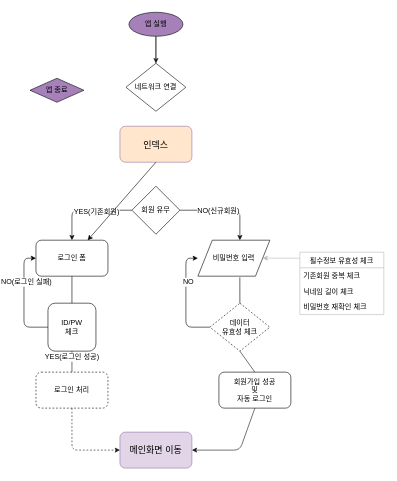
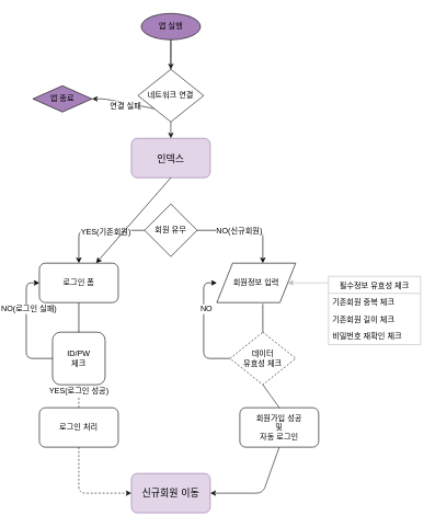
  <mxCell id="0" />
  <mxCell id="1" parent="0" />
- <mxCell id="4" value="&lt;font style=&quot;font-size: 15px&quot;&gt;인덱스&lt;/font&gt;" style="rounded=1;whiteSpace=wrap;html=1;labelBackgroundColor=none;fillColor=#ffe6cc;strokeColor=#9673a6;" parent="1" vertex="1"><mxGeometry x="180" y="210" width="120" height="60" as="geometry" /></mxCell>
+ <mxCell id="2" value="" style="endArrow=classic;html=1;strokeColor=#171717;exitX=0;exitY=1;exitDx=0;exitDy=0;entryX=1;entryY=0.5;entryDx=0;entryDy=0;" parent="1" source="34" target="39" edge="1"><mxGeometry width="50" height="50" relative="1" as="geometry"><mxPoint x="140" y="140" as="sourcePoint" /><mxPoint x="120" y="170" as="targetPoint" /><Array as="points"><mxPoint x="140" y="150" /></Array></mxGeometry></mxCell>
+ <mxCell id="3" value="연결 실패" style="text;html=1;resizable=0;points=[];align=center;verticalAlign=middle;labelBackgroundColor=#ffffff;" parent="2" vertex="1" connectable="0"><mxGeometry x="-0.495" y="1" relative="1" as="geometry"><mxPoint x="-21" y="-1" as="offset" /></mxGeometry></mxCell>
+ <mxCell id="4" value="&lt;font style=&quot;font-size: 15px&quot;&gt;인덱스&lt;/font&gt;" style="rounded=1;whiteSpace=wrap;html=1;labelBackgroundColor=none;fillColor=#e1d5e7;strokeColor=#9673a6;" parent="1" vertex="1"><mxGeometry x="180" y="210" width="120" height="60" as="geometry" /></mxCell>
  <mxCell id="5" value="회원 유무" style="rhombus;whiteSpace=wrap;html=1;" parent="1" vertex="1"><mxGeometry x="200" y="310" width="80" height="80" as="geometry" /></mxCell>
  <mxCell id="6" value="" style="endArrow=classic;html=1;exitX=0;exitY=0.5;exitDx=0;exitDy=0;" parent="1" source="5" edge="1"><mxGeometry width="50" height="50" relative="1" as="geometry"><mxPoint x="140" y="380" as="sourcePoint" /><mxPoint x="100" y="400" as="targetPoint" /><Array as="points"><mxPoint x="100" y="350" /></Array></mxGeometry></mxCell>
  <mxCell id="7" value="YES(기존회원)" style="text;html=1;resizable=0;points=[];align=center;verticalAlign=middle;labelBackgroundColor=#ffffff;" parent="6" vertex="1" connectable="0"><mxGeometry x="-0.2" y="1" relative="1" as="geometry"><mxPoint as="offset" /></mxGeometry></mxCell>
  <mxCell id="8" value="" style="endArrow=classic;html=1;exitX=1;exitY=0.5;exitDx=0;exitDy=0;" parent="1" source="5" edge="1"><mxGeometry width="50" height="50" relative="1" as="geometry"><mxPoint x="280" y="380" as="sourcePoint" /><mxPoint x="380" y="400" as="targetPoint" /><Array as="points"><mxPoint x="380" y="350" /></Array></mxGeometry></mxCell>
  <mxCell id="9" value="NO(신규회원)" style="text;html=1;resizable=0;points=[];align=center;verticalAlign=middle;labelBackgroundColor=#ffffff;" parent="8" vertex="1" connectable="0"><mxGeometry x="-0.16" relative="1" as="geometry"><mxPoint as="offset" /></mxGeometry></mxCell>
  <mxCell id="10" value="" style="endArrow=classic;html=1;exitX=0.5;exitY=1;exitDx=0;exitDy=0;" parent="1" source="4" target="11" edge="1"><mxGeometry width="50" height="50" relative="1" as="geometry"><mxPoint x="90" y="480" as="sourcePoint" /><mxPoint x="140" y="430" as="targetPoint" /></mxGeometry></mxCell>
  <mxCell id="11" value="로그인 폼" style="rounded=1;whiteSpace=wrap;html=1;" parent="1" vertex="1"><mxGeometry x="40" y="400" width="120" height="60" as="geometry" /></mxCell>
  <mxCell id="12" value="ID/PW&lt;br&gt;체크" style="whiteSpace=wrap;html=1;rounded=1;" parent="1" vertex="1"><mxGeometry x="60" y="505" width="80" height="80" as="geometry" /></mxCell>
  <mxCell id="13" value="" style="endArrow=none;html=1;entryX=0.5;entryY=1;entryDx=0;entryDy=0;exitX=0.5;exitY=0;exitDx=0;exitDy=0;" parent="1" source="12" target="11" edge="1"><mxGeometry width="50" height="50" relative="1" as="geometry"><mxPoint x="40" y="660" as="sourcePoint" /><mxPoint x="90" y="610" as="targetPoint" /></mxGeometry></mxCell>
  <mxCell id="14" value="" style="endArrow=classic;html=1;exitX=0;exitY=0.5;exitDx=0;exitDy=0;entryX=0;entryY=0.5;entryDx=0;entryDy=0;" parent="1" source="12" target="11" edge="1"><mxGeometry width="50" height="50" relative="1" as="geometry"><mxPoint x="40" y="660" as="sourcePoint" /><mxPoint x="90" y="610" as="targetPoint" /><Array as="points"><mxPoint x="20" y="545" /><mxPoint x="20" y="430" /></Array></mxGeometry></mxCell>
  <mxCell id="15" value="NO(로그인 실패)" style="text;html=1;resizable=0;points=[];align=center;verticalAlign=middle;labelBackgroundColor=#ffffff;" parent="14" vertex="1" connectable="0"><mxGeometry x="0.326" y="-3" relative="1" as="geometry"><mxPoint as="offset" /></mxGeometry></mxCell>
- <mxCell id="16" value="비밀번호 입력" style="shape=parallelogram;perimeter=parallelogramPerimeter;whiteSpace=wrap;html=1;" parent="1" vertex="1"><mxGeometry x="310" y="400" width="120" height="60" as="geometry" /></mxCell>
+ <mxCell id="16" value="회원정보 입력" style="shape=parallelogram;perimeter=parallelogramPerimeter;whiteSpace=wrap;html=1;" parent="1" vertex="1"><mxGeometry x="310" y="400" width="120" height="60" as="geometry" /></mxCell>
  <mxCell id="17" value="필수정보 유효성 체크" style="swimlane;fontStyle=0;childLayout=stackLayout;horizontal=1;startSize=26;fillColor=none;horizontalStack=0;resizeParent=1;resizeParentMax=0;resizeLast=0;collapsible=1;marginBottom=0;labelBorderColor=none;strokeColor=#bababa;labelBackgroundColor=none;" parent="1" vertex="1"><mxGeometry x="480" y="420" width="140" height="104" as="geometry"><mxRectangle x="430" y="410" width="50" height="26" as="alternateBounds" /></mxGeometry></mxCell>
  <mxCell id="18" value="기존회원 중복 체크" style="text;strokeColor=none;fillColor=none;align=left;verticalAlign=top;spacingLeft=4;spacingRight=4;overflow=hidden;rotatable=0;points=[[0,0.5],[1,0.5]];portConstraint=eastwest;" parent="17" vertex="1"><mxGeometry y="26" width="140" height="26" as="geometry" /></mxCell>
- <mxCell id="19" value="닉네임 길이 체크" style="text;strokeColor=none;fillColor=none;align=left;verticalAlign=top;spacingLeft=4;spacingRight=4;overflow=hidden;rotatable=0;points=[[0,0.5],[1,0.5]];portConstraint=eastwest;" parent="17" vertex="1"><mxGeometry y="52" width="140" height="26" as="geometry" /></mxCell>
+ <mxCell id="19" value="기존회원 길이 체크" style="text;strokeColor=none;fillColor=none;align=left;verticalAlign=top;spacingLeft=4;spacingRight=4;overflow=hidden;rotatable=0;points=[[0,0.5],[1,0.5]];portConstraint=eastwest;" parent="17" vertex="1"><mxGeometry y="52" width="140" height="26" as="geometry" /></mxCell>
  <mxCell id="20" value="비밀번호 재확인 체크" style="text;strokeColor=none;fillColor=none;align=left;verticalAlign=top;spacingLeft=4;spacingRight=4;overflow=hidden;rotatable=0;points=[[0,0.5],[1,0.5]];portConstraint=eastwest;" parent="17" vertex="1"><mxGeometry y="78" width="140" height="26" as="geometry" /></mxCell>
  <mxCell id="21" value="" style="endArrow=classic;html=1;entryX=1;entryY=0.5;entryDx=0;entryDy=0;fillColor=#f5f5f5;strokeColor=#BABABA;" parent="1" target="16" edge="1"><mxGeometry width="50" height="50" relative="1" as="geometry"><mxPoint x="480" y="430" as="sourcePoint" /><mxPoint x="280" y="610" as="targetPoint" /></mxGeometry></mxCell>
  <mxCell id="22" value="데이터&lt;br&gt;유효성 체크" style="rhombus;whiteSpace=wrap;html=1;dashed=1;" parent="1" vertex="1"><mxGeometry x="330" y="505" width="100" height="80" as="geometry" /></mxCell>
  <mxCell id="23" value="" style="endArrow=none;html=1;entryX=0.583;entryY=1.033;entryDx=0;entryDy=0;exitX=0.5;exitY=0;exitDx=0;exitDy=0;entryPerimeter=0;" parent="1" source="22" target="16" edge="1"><mxGeometry width="50" height="50" relative="1" as="geometry"><mxPoint x="310" y="660" as="sourcePoint" /><mxPoint x="370" y="460" as="targetPoint" /></mxGeometry></mxCell>
  <mxCell id="24" value="" style="endArrow=classic;html=1;exitX=0;exitY=0.5;exitDx=0;exitDy=0;entryX=0;entryY=0.5;entryDx=0;entryDy=0;" parent="1" source="22" edge="1"><mxGeometry width="50" height="50" relative="1" as="geometry"><mxPoint x="310" y="660" as="sourcePoint" /><mxPoint x="310" y="430" as="targetPoint" /><Array as="points"><mxPoint x="290" y="545" /><mxPoint x="290" y="430" /></Array></mxGeometry></mxCell>
  <mxCell id="25" value="NO" style="text;html=1;resizable=0;points=[];align=center;verticalAlign=middle;labelBackgroundColor=#ffffff;" parent="24" vertex="1" connectable="0"><mxGeometry x="0.326" y="-3" relative="1" as="geometry"><mxPoint as="offset" /></mxGeometry></mxCell>
  <mxCell id="26" value="회원가입 성공&lt;br&gt;및&lt;br&gt;자동 로그인" style="rounded=1;whiteSpace=wrap;html=1;" parent="1" vertex="1"><mxGeometry x="345" y="620" width="120" height="60" as="geometry" /></mxCell>
  <mxCell id="27" value="" style="endArrow=none;html=1;strokeColor=#171717;entryX=0.5;entryY=1;entryDx=0;entryDy=0;exitX=0.5;exitY=0;exitDx=0;exitDy=0;" parent="1" source="26" target="22" edge="1"><mxGeometry width="50" height="50" relative="1" as="geometry"><mxPoint x="360" y="630" as="sourcePoint" /><mxPoint x="380" y="590" as="targetPoint" /></mxGeometry></mxCell>
- <mxCell id="28" value="로그인 처리" style="rounded=1;whiteSpace=wrap;html=1;dashed=1;" parent="1" vertex="1"><mxGeometry x="40" y="620" width="120" height="60" as="geometry" /></mxCell>
- <mxCell id="29" value="" style="endArrow=none;html=1;strokeColor=#171717;entryX=0.5;entryY=1;entryDx=0;entryDy=0;exitX=0.5;exitY=0;exitDx=0;exitDy=0;" parent="1" source="28" target="12" edge="1"><mxGeometry width="50" height="50" relative="1" as="geometry"><mxPoint x="-10" y="750" as="sourcePoint" /><mxPoint x="110" y="590" as="targetPoint" /></mxGeometry></mxCell>
+ <mxCell id="28" value="로그인 처리" style="rounded=1;whiteSpace=wrap;html=1;" parent="1" vertex="1"><mxGeometry x="40" y="620" width="120" height="60" as="geometry" /></mxCell>
+ <mxCell id="29" value="" style="endArrow=none;html=1;strokeColor=#171717;entryX=0.5;entryY=1;entryDx=0;entryDy=0;exitX=0.5;exitY=0;exitDx=0;exitDy=0;dashed=1;" parent="1" source="28" target="12" edge="1"><mxGeometry width="50" height="50" relative="1" as="geometry"><mxPoint x="-10" y="750" as="sourcePoint" /><mxPoint x="110" y="590" as="targetPoint" /></mxGeometry></mxCell>
  <mxCell id="30" value="YES(로그인 성공)" style="text;html=1;resizable=0;points=[];align=center;verticalAlign=middle;labelBackgroundColor=#ffffff;" parent="29" vertex="1" connectable="0"><mxGeometry x="0.461" y="1" relative="1" as="geometry"><mxPoint as="offset" /></mxGeometry></mxCell>
- <mxCell id="31" value="&lt;span style=&quot;font-size: 15px&quot;&gt;메인화면 이동&lt;/span&gt;" style="rounded=1;whiteSpace=wrap;html=1;labelBackgroundColor=none;fillColor=#e1d5e7;strokeColor=#9673a6;" parent="1" vertex="1"><mxGeometry x="180" y="720" width="120" height="60" as="geometry" /></mxCell>
+ <mxCell id="31" value="&lt;span style=&quot;font-size: 15px&quot;&gt;신규회원 이동&lt;/span&gt;" style="rounded=1;whiteSpace=wrap;html=1;labelBackgroundColor=none;fillColor=#e1d5e7;strokeColor=#9673a6;" parent="1" vertex="1"><mxGeometry x="180" y="720" width="120" height="60" as="geometry" /></mxCell>
  <mxCell id="32" value="" style="endArrow=classic;html=1;strokeColor=#171717;exitX=0.5;exitY=1;exitDx=0;exitDy=0;entryX=1;entryY=0.5;entryDx=0;entryDy=0;" parent="1" source="26" target="31" edge="1"><mxGeometry width="50" height="50" relative="1" as="geometry"><mxPoint x="330" y="770" as="sourcePoint" /><mxPoint x="380" y="720" as="targetPoint" /><Array as="points"><mxPoint x="380" y="750" /></Array></mxGeometry></mxCell>
  <mxCell id="33" value="" style="endArrow=classic;html=1;strokeColor=#171717;entryX=0;entryY=0.5;entryDx=0;entryDy=0;exitX=0.5;exitY=1;exitDx=0;exitDy=0;dashed=1;" parent="1" source="28" target="31" edge="1"><mxGeometry width="50" height="50" relative="1" as="geometry"><mxPoint x="90" y="770" as="sourcePoint" /><mxPoint x="140" y="720" as="targetPoint" /><Array as="points"><mxPoint x="100" y="750" /></Array></mxGeometry></mxCell>
  <mxCell id="34" value="네트워크 연결" style="rhombus;whiteSpace=wrap;html=1;labelBackgroundColor=none;strokeColor=#0A0A0A;" parent="1" vertex="1"><mxGeometry x="190" y="105" width="100" height="80" as="geometry" /></mxCell>
+ <mxCell id="35" value="" style="endArrow=classic;html=1;strokeColor=#171717;entryX=0.5;entryY=0;entryDx=0;entryDy=0;exitX=0.5;exitY=1;exitDx=0;exitDy=0;" parent="1" source="34" target="4" edge="1"><mxGeometry width="50" height="50" relative="1" as="geometry"><mxPoint x="210" y="190" as="sourcePoint" /><mxPoint x="260" y="140" as="targetPoint" /></mxGeometry></mxCell>
  <mxCell id="36" value="" style="endArrow=none;html=1;strokeColor=#171717;entryX=0.5;entryY=1;entryDx=0;entryDy=0;exitX=0.5;exitY=0;exitDx=0;exitDy=0;" parent="1" source="34" edge="1"><mxGeometry width="50" height="50" relative="1" as="geometry"><mxPoint x="230" y="110" as="sourcePoint" /><mxPoint x="240" y="60" as="targetPoint" /></mxGeometry></mxCell>
  <mxCell id="37" value="" style="edgeStyle=orthogonalEdgeStyle;rounded=0;orthogonalLoop=1;jettySize=auto;html=1;strokeColor=#171717;exitX=0.5;exitY=1;exitDx=0;exitDy=0;" parent="1" source="38" target="34" edge="1"><mxGeometry relative="1" as="geometry" /></mxCell>
  <mxCell id="38" value="앱 실행" style="ellipse;whiteSpace=wrap;html=1;labelBackgroundColor=none;strokeColor=#0A0A0A;fillColor=#A680B8;" parent="1" vertex="1"><mxGeometry x="195" y="20" width="90" height="40" as="geometry" /></mxCell>
  <mxCell id="39" value="앱 종료" style="rhombus;whiteSpace=wrap;html=1;labelBackgroundColor=none;strokeColor=#0A0A0A;fillColor=#A680B8;" parent="1" vertex="1"><mxGeometry x="30" y="130" width="90" height="40" as="geometry" /></mxCell>
